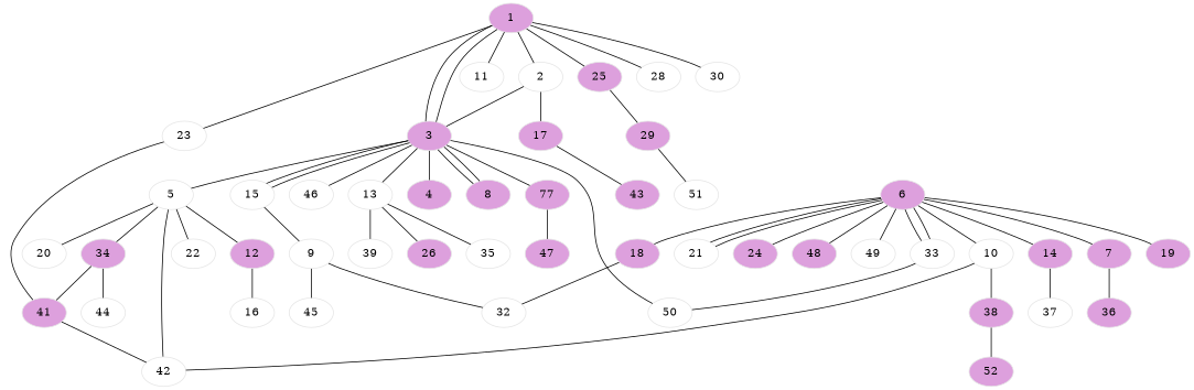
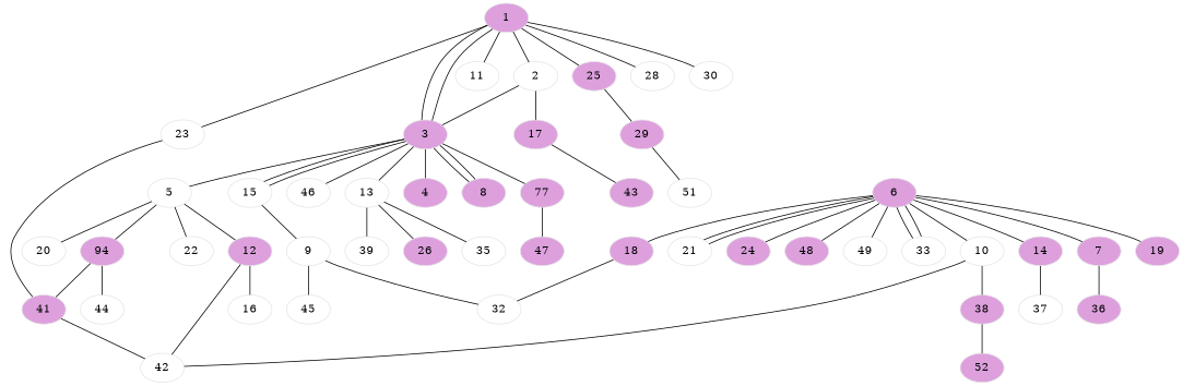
  graph {
    node [color=gray90 fillcolor=white style=filled]
    2
    1 [fillcolor=plum]
    3 [fillcolor=plum]
    11
    23
    25 [fillcolor=plum]
    28
    30
    17 [fillcolor=plum]
    4 [fillcolor=plum]
    5
    8 [fillcolor=plum]
    13
    15
    n15 [fillcolor=plum label=77]
    46
-   50
    41 [fillcolor=plum]
    29 [fillcolor=plum]
    43 [fillcolor=plum]
    12 [fillcolor=plum]
    20
    22
-   34 [fillcolor=plum]
+   34 [fillcolor=plum label=94]
    42
    6 [fillcolor=plum]
    7 [fillcolor=plum]
    10
    14 [fillcolor=plum]
    18 [fillcolor=plum]
    19 [fillcolor=plum]
    21
    24 [fillcolor=plum]
    33
    48 [fillcolor=plum]
    49
    9
    32
    45
    26 [fillcolor=plum]
    35
    39
    47 [fillcolor=plum]
    16
    44
    36 [fillcolor=plum]
    38 [fillcolor=plum]
    37
    52 [fillcolor=plum]
    51
    2 -- 3
    2 -- 17
    1 -- 2
    1 -- 3
    1 -- 3
    1 -- 11
    1 -- 23
    1 -- 25
    1 -- 28
    1 -- 30
    3 -- 4
    3 -- 5
    3 -- 8
    3 -- 8
    3 -- 13
    3 -- 15
    3 -- 15
    3 -- n15
    3 -- 46
-   3 -- 50
    23 -- 41
    25 -- 29
    17 -- 43
    5 -- 12
    5 -- 20
    5 -- 22
    5 -- 34
-   5 -- 42
+   12 -- 42
    13 -- 26
    13 -- 35
    13 -- 39
    15 -- 9
    n15 -- 47
    41 -- 42
    29 -- 51
    12 -- 16
    34 -- 41
    34 -- 44
    6 -- 7
    6 -- 10
    6 -- 14
    6 -- 18
    6 -- 19
    6 -- 21
    6 -- 21
    6 -- 24
    6 -- 33
    6 -- 33
    6 -- 48
    6 -- 49
    7 -- 36
    10 -- 42
    10 -- 38
    14 -- 37
    18 -- 32
-   33 -- 50
    9 -- 32
    9 -- 45
    38 -- 52
  }
